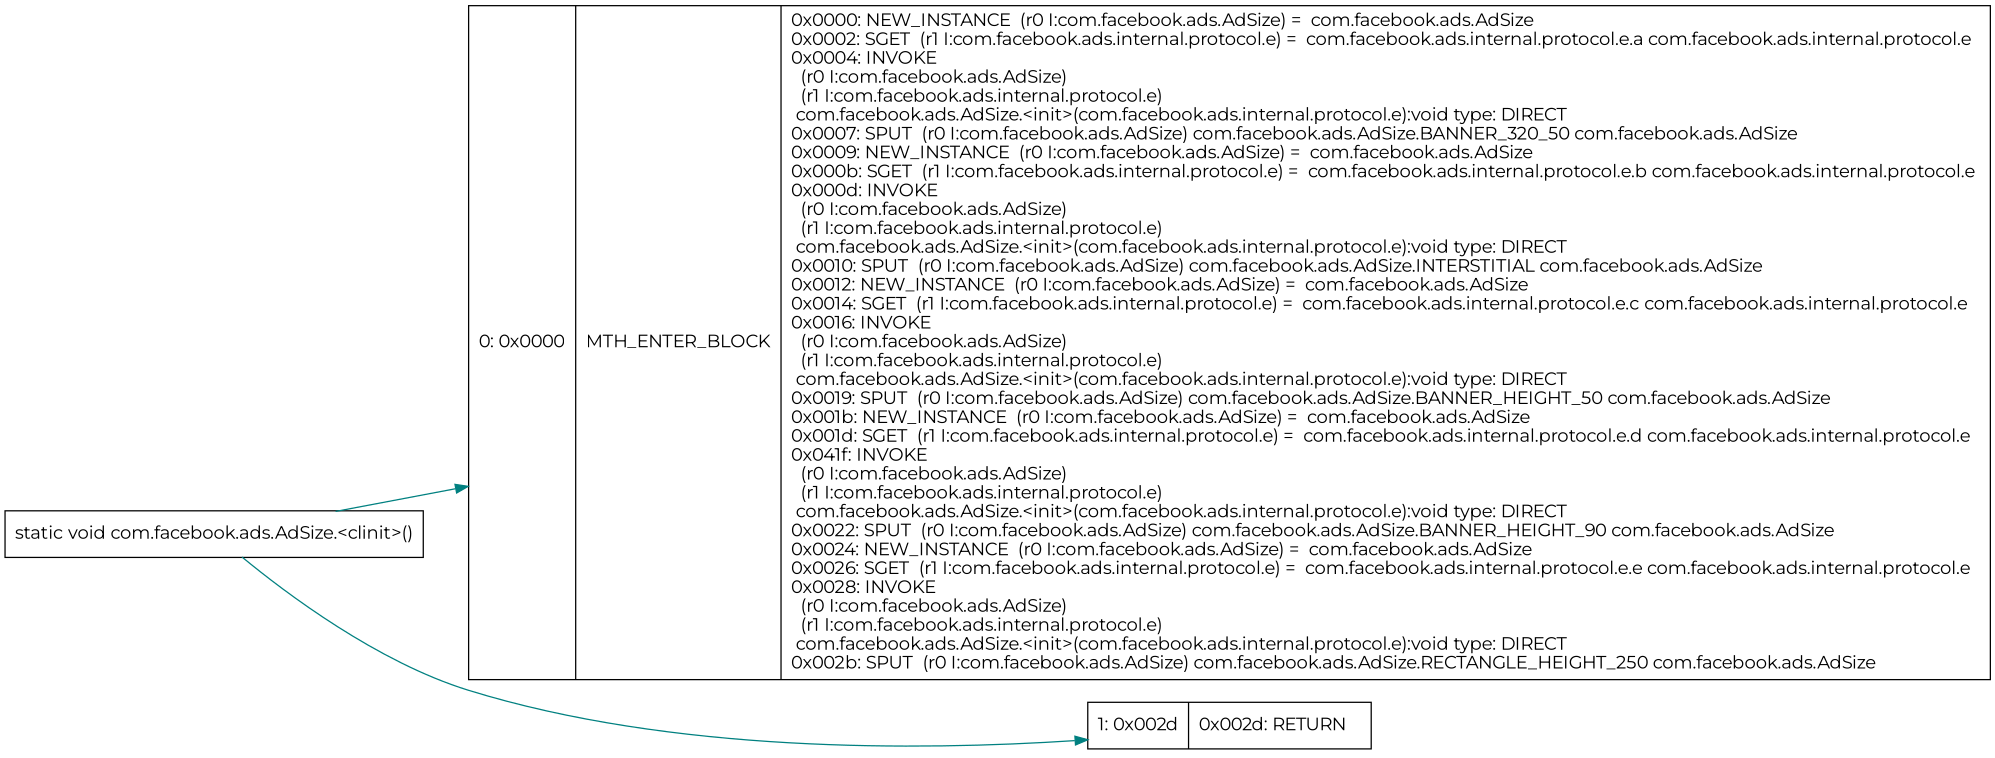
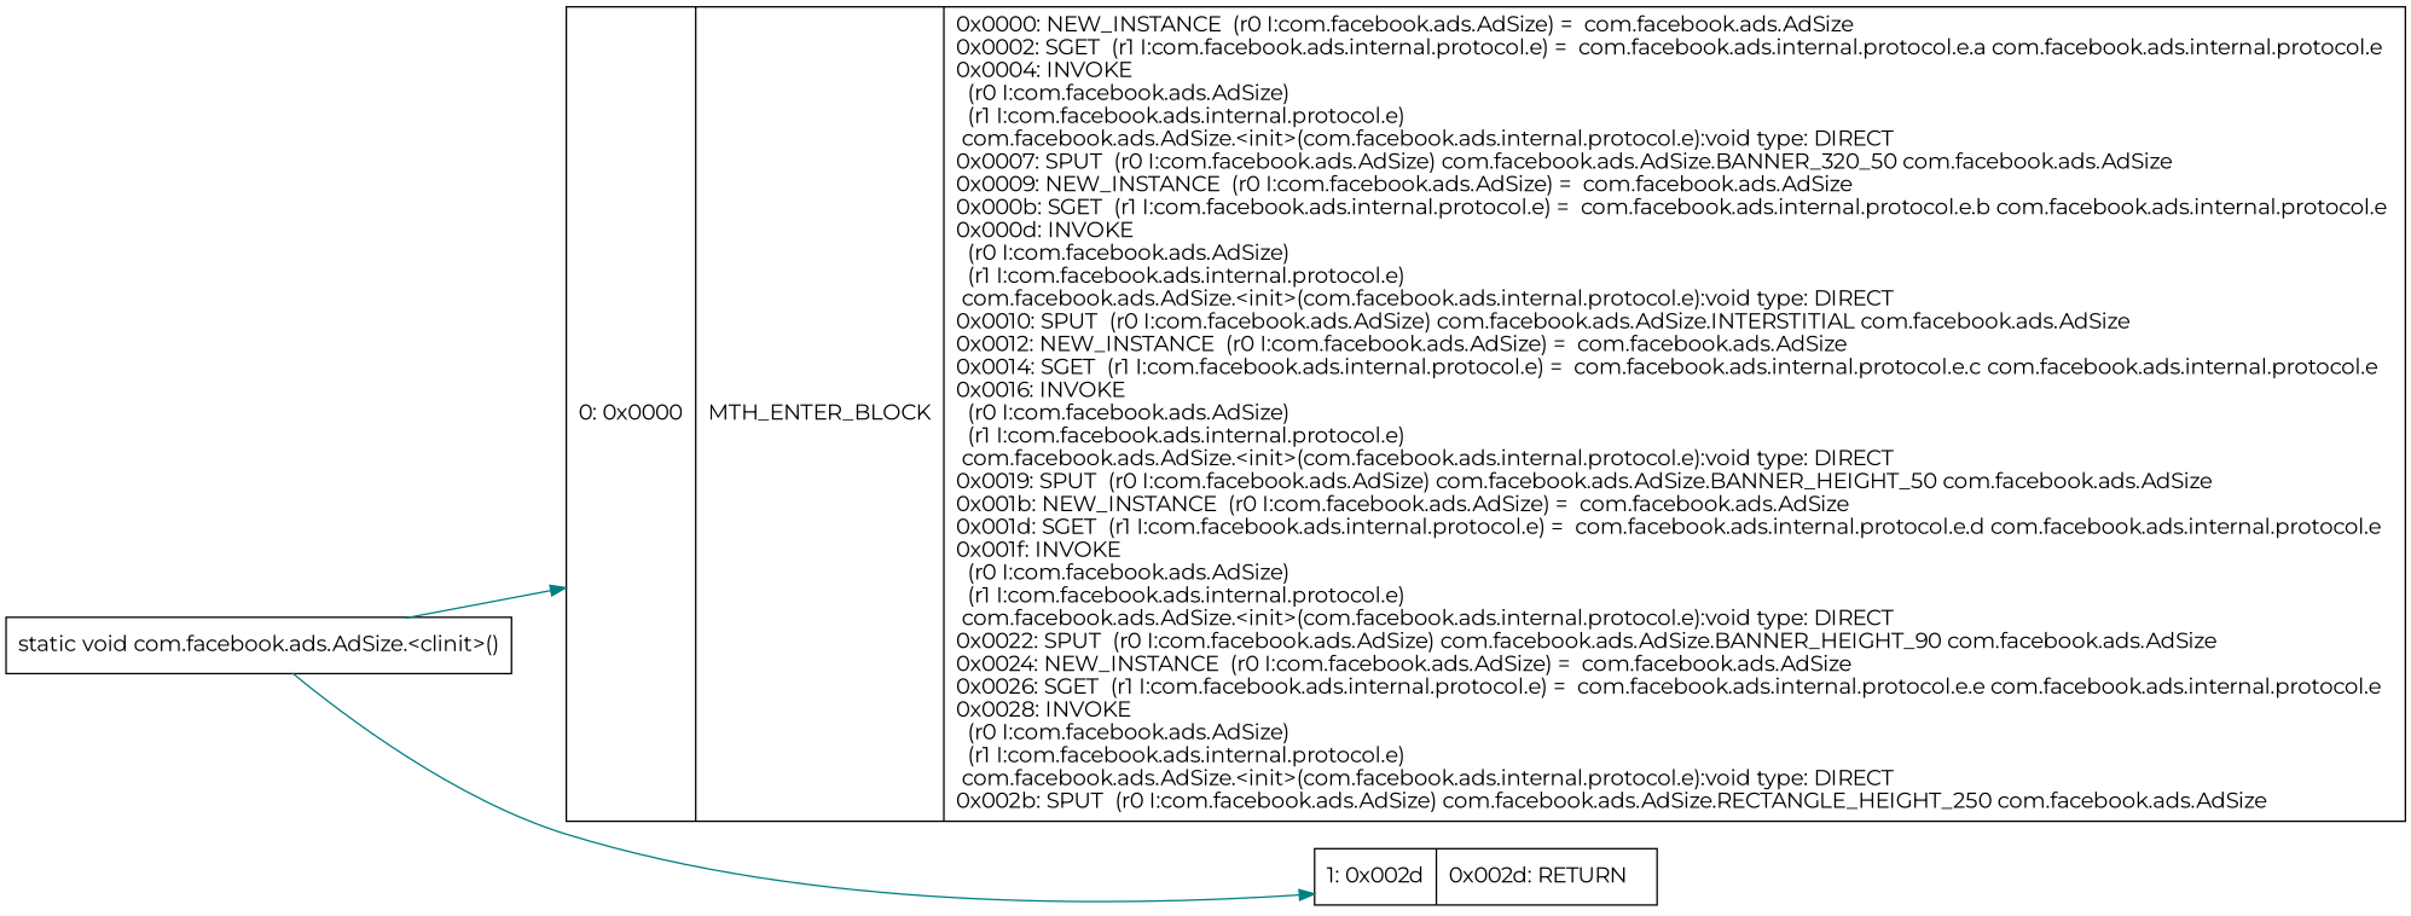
  digraph {
    fontname=Montserrat
    rankdir=LR
    node [fontname=Montserrat shape=record]
    edge [color=teal fontname=Montserrat]
-   n1 [label="{0\:\ 0x0000|MTH_ENTER_BLOCK\l|0x0000: NEW_INSTANCE  (r0 I:com.facebook.ads.AdSize) =  com.facebook.ads.AdSize \l0x0002: SGET  (r1 I:com.facebook.ads.internal.protocol.e) =  com.facebook.ads.internal.protocol.e.a com.facebook.ads.internal.protocol.e \l0x0004: INVOKE  \l  (r0 I:com.facebook.ads.AdSize)\l  (r1 I:com.facebook.ads.internal.protocol.e)\l com.facebook.ads.AdSize.\<init\>(com.facebook.ads.internal.protocol.e):void type: DIRECT \l0x0007: SPUT  (r0 I:com.facebook.ads.AdSize) com.facebook.ads.AdSize.BANNER_320_50 com.facebook.ads.AdSize \l0x0009: NEW_INSTANCE  (r0 I:com.facebook.ads.AdSize) =  com.facebook.ads.AdSize \l0x000b: SGET  (r1 I:com.facebook.ads.internal.protocol.e) =  com.facebook.ads.internal.protocol.e.b com.facebook.ads.internal.protocol.e \l0x000d: INVOKE  \l  (r0 I:com.facebook.ads.AdSize)\l  (r1 I:com.facebook.ads.internal.protocol.e)\l com.facebook.ads.AdSize.\<init\>(com.facebook.ads.internal.protocol.e):void type: DIRECT \l0x0010: SPUT  (r0 I:com.facebook.ads.AdSize) com.facebook.ads.AdSize.INTERSTITIAL com.facebook.ads.AdSize \l0x0012: NEW_INSTANCE  (r0 I:com.facebook.ads.AdSize) =  com.facebook.ads.AdSize \l0x0014: SGET  (r1 I:com.facebook.ads.internal.protocol.e) =  com.facebook.ads.internal.protocol.e.c com.facebook.ads.internal.protocol.e \l0x0016: INVOKE  \l  (r0 I:com.facebook.ads.AdSize)\l  (r1 I:com.facebook.ads.internal.protocol.e)\l com.facebook.ads.AdSize.\<init\>(com.facebook.ads.internal.protocol.e):void type: DIRECT \l0x0019: SPUT  (r0 I:com.facebook.ads.AdSize) com.facebook.ads.AdSize.BANNER_HEIGHT_50 com.facebook.ads.AdSize \l0x001b: NEW_INSTANCE  (r0 I:com.facebook.ads.AdSize) =  com.facebook.ads.AdSize \l0x001d: SGET  (r1 I:com.facebook.ads.internal.protocol.e) =  com.facebook.ads.internal.protocol.e.d com.facebook.ads.internal.protocol.e \l0x041f: INVOKE  \l  (r0 I:com.facebook.ads.AdSize)\l  (r1 I:com.facebook.ads.internal.protocol.e)\l com.facebook.ads.AdSize.\<init\>(com.facebook.ads.internal.protocol.e):void type: DIRECT \l0x0022: SPUT  (r0 I:com.facebook.ads.AdSize) com.facebook.ads.AdSize.BANNER_HEIGHT_90 com.facebook.ads.AdSize \l0x0024: NEW_INSTANCE  (r0 I:com.facebook.ads.AdSize) =  com.facebook.ads.AdSize \l0x0026: SGET  (r1 I:com.facebook.ads.internal.protocol.e) =  com.facebook.ads.internal.protocol.e.e com.facebook.ads.internal.protocol.e \l0x0028: INVOKE  \l  (r0 I:com.facebook.ads.AdSize)\l  (r1 I:com.facebook.ads.internal.protocol.e)\l com.facebook.ads.AdSize.\<init\>(com.facebook.ads.internal.protocol.e):void type: DIRECT \l0x002b: SPUT  (r0 I:com.facebook.ads.AdSize) com.facebook.ads.AdSize.RECTANGLE_HEIGHT_250 com.facebook.ads.AdSize \l}"]
+   n1 [label="{0\:\ 0x0000|MTH_ENTER_BLOCK\l|0x0000: NEW_INSTANCE  (r0 I:com.facebook.ads.AdSize) =  com.facebook.ads.AdSize \l0x0002: SGET  (r1 I:com.facebook.ads.internal.protocol.e) =  com.facebook.ads.internal.protocol.e.a com.facebook.ads.internal.protocol.e \l0x0004: INVOKE  \l  (r0 I:com.facebook.ads.AdSize)\l  (r1 I:com.facebook.ads.internal.protocol.e)\l com.facebook.ads.AdSize.\<init\>(com.facebook.ads.internal.protocol.e):void type: DIRECT \l0x0007: SPUT  (r0 I:com.facebook.ads.AdSize) com.facebook.ads.AdSize.BANNER_320_50 com.facebook.ads.AdSize \l0x0009: NEW_INSTANCE  (r0 I:com.facebook.ads.AdSize) =  com.facebook.ads.AdSize \l0x000b: SGET  (r1 I:com.facebook.ads.internal.protocol.e) =  com.facebook.ads.internal.protocol.e.b com.facebook.ads.internal.protocol.e \l0x000d: INVOKE  \l  (r0 I:com.facebook.ads.AdSize)\l  (r1 I:com.facebook.ads.internal.protocol.e)\l com.facebook.ads.AdSize.\<init\>(com.facebook.ads.internal.protocol.e):void type: DIRECT \l0x0010: SPUT  (r0 I:com.facebook.ads.AdSize) com.facebook.ads.AdSize.INTERSTITIAL com.facebook.ads.AdSize \l0x0012: NEW_INSTANCE  (r0 I:com.facebook.ads.AdSize) =  com.facebook.ads.AdSize \l0x0014: SGET  (r1 I:com.facebook.ads.internal.protocol.e) =  com.facebook.ads.internal.protocol.e.c com.facebook.ads.internal.protocol.e \l0x0016: INVOKE  \l  (r0 I:com.facebook.ads.AdSize)\l  (r1 I:com.facebook.ads.internal.protocol.e)\l com.facebook.ads.AdSize.\<init\>(com.facebook.ads.internal.protocol.e):void type: DIRECT \l0x0019: SPUT  (r0 I:com.facebook.ads.AdSize) com.facebook.ads.AdSize.BANNER_HEIGHT_50 com.facebook.ads.AdSize \l0x001b: NEW_INSTANCE  (r0 I:com.facebook.ads.AdSize) =  com.facebook.ads.AdSize \l0x001d: SGET  (r1 I:com.facebook.ads.internal.protocol.e) =  com.facebook.ads.internal.protocol.e.d com.facebook.ads.internal.protocol.e \l0x001f: INVOKE  \l  (r0 I:com.facebook.ads.AdSize)\l  (r1 I:com.facebook.ads.internal.protocol.e)\l com.facebook.ads.AdSize.\<init\>(com.facebook.ads.internal.protocol.e):void type: DIRECT \l0x0022: SPUT  (r0 I:com.facebook.ads.AdSize) com.facebook.ads.AdSize.BANNER_HEIGHT_90 com.facebook.ads.AdSize \l0x0024: NEW_INSTANCE  (r0 I:com.facebook.ads.AdSize) =  com.facebook.ads.AdSize \l0x0026: SGET  (r1 I:com.facebook.ads.internal.protocol.e) =  com.facebook.ads.internal.protocol.e.e com.facebook.ads.internal.protocol.e \l0x0028: INVOKE  \l  (r0 I:com.facebook.ads.AdSize)\l  (r1 I:com.facebook.ads.internal.protocol.e)\l com.facebook.ads.AdSize.\<init\>(com.facebook.ads.internal.protocol.e):void type: DIRECT \l0x002b: SPUT  (r0 I:com.facebook.ads.AdSize) com.facebook.ads.AdSize.RECTANGLE_HEIGHT_250 com.facebook.ads.AdSize \l}"]
    n2 [label="{1\:\ 0x002d|0x002d: RETURN   \l}"]
    n3 [label="{static void com.facebook.ads.AdSize.\<clinit\>() }"]
    n3 -> n1
    n3 -> n2
  }
